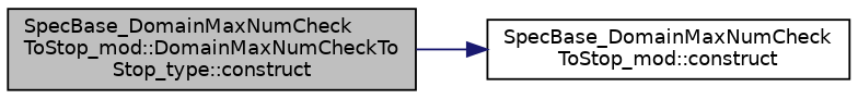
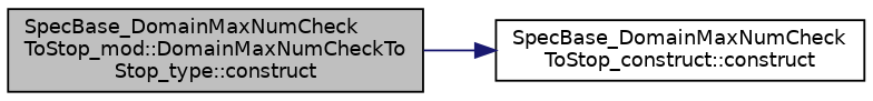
  digraph {
    rankdir=LR
    fontname="DejaVu Sans"
    node [color=black fontname="DejaVu Sans" fontsize=10 shape=record style=filled]
    n1 [fillcolor=grey75 fontcolor=black height=0.2 label="SpecBase_DomainMaxNumCheck\lToStop_mod::DomainMaxNumCheckTo\lStop_type::construct" width=0.4]
-   n2 [fillcolor=white height=0.2 label="SpecBase_DomainMaxNumCheck\lToStop_mod::construct" width=0.4]
+   n2 [fillcolor=white height=0.2 label="SpecBase_DomainMaxNumCheck\lToStop_construct::construct" width=0.4]
    n1 -> n2 [color=midnightblue fontname="DejaVu Sans" fontsize=10 labelfontname=Helvetica labelfontsize=10 style=solid]
  }
